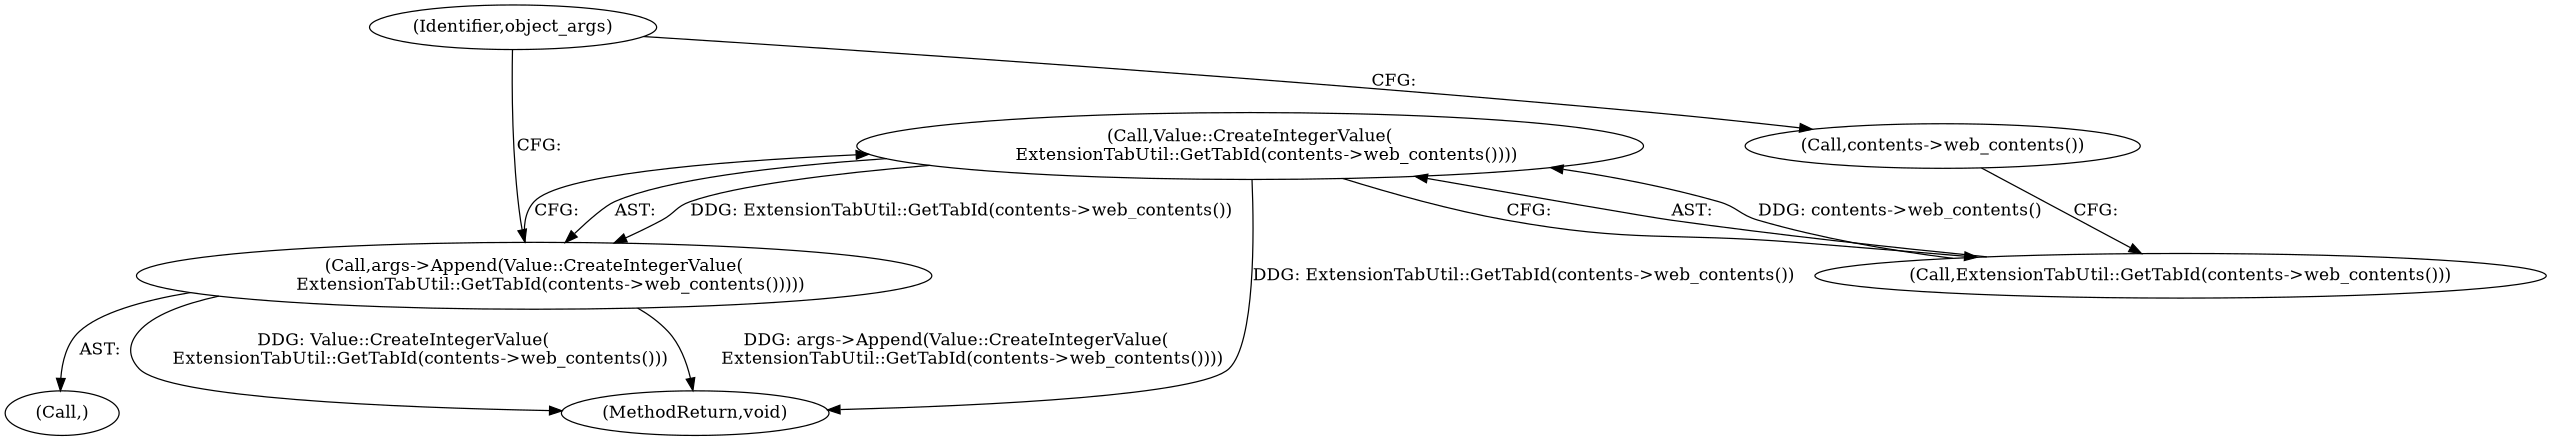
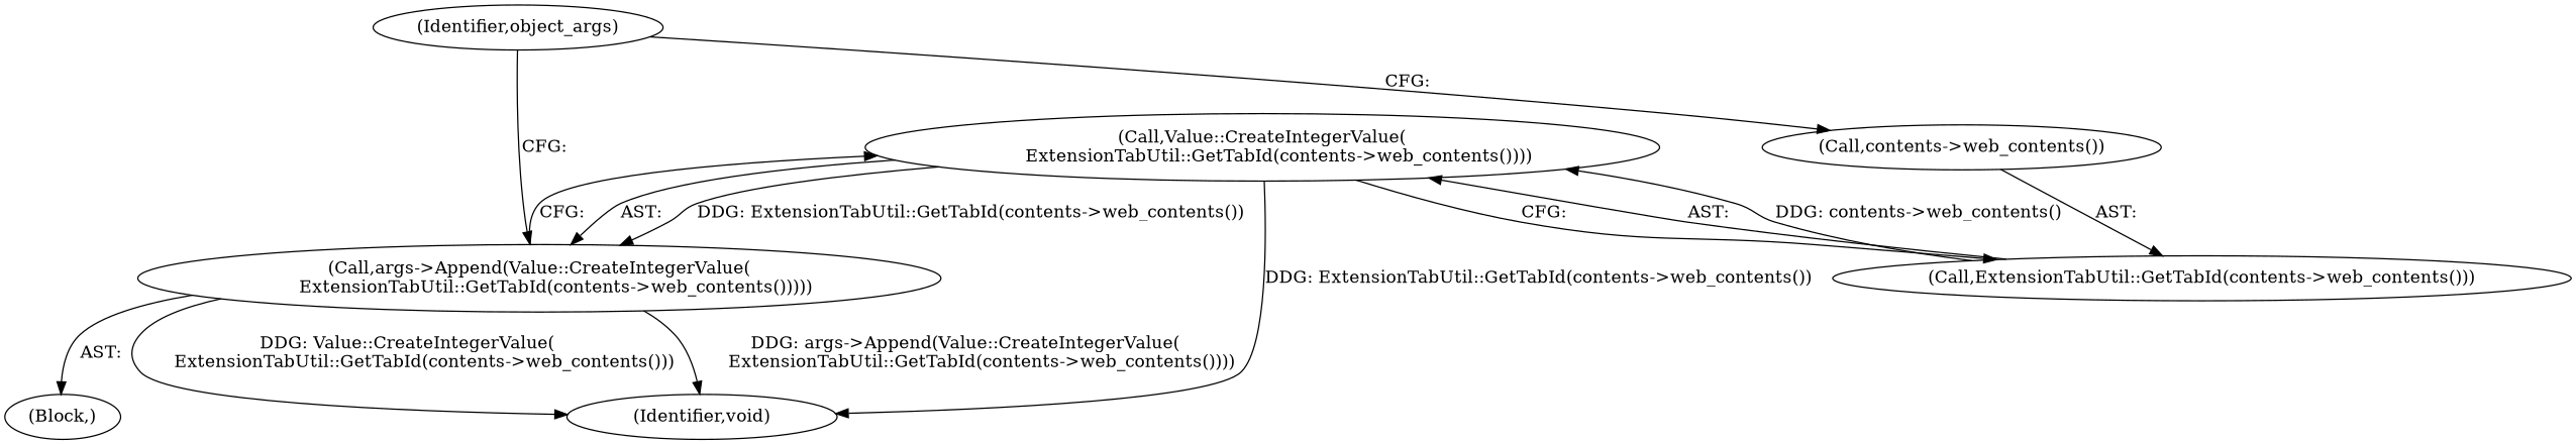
  digraph {
    n1 [label="(Call,Value::CreateIntegerValue(\n      ExtensionTabUtil::GetTabId(contents->web_contents())))"]
    n2 [label="(Call,ExtensionTabUtil::GetTabId(contents->web_contents()))"]
    n3 [label="(Call,args->Append(Value::CreateIntegerValue(\n      ExtensionTabUtil::GetTabId(contents->web_contents()))))"]
-   n4 [label="(MethodReturn,void)"]
-   n5 [label="(Call,)"]
+   n4 [label="(Identifier,void)"]
+   n5 [label="(Block,)"]
    n6 [label="(Call,contents->web_contents())"]
    n7 [label="(Identifier,object_args)"]
    n1 -> n2 [label="CFG: "]
    n1 -> n3 [label="AST: "]
    n1 -> n3 [label="DDG: ExtensionTabUtil::GetTabId(contents->web_contents())"]
    n1 -> n4 [label="DDG: ExtensionTabUtil::GetTabId(contents->web_contents())"]
    n2 -> n1 [label="AST: "]
    n2 -> n1 [label="DDG: contents->web_contents()"]
    n3 -> n1 [label="CFG: "]
    n3 -> n4 [label="DDG: Value::CreateIntegerValue(\n      ExtensionTabUtil::GetTabId(contents->web_contents()))"]
    n3 -> n4 [label="DDG: args->Append(Value::CreateIntegerValue(\n      ExtensionTabUtil::GetTabId(contents->web_contents())))"]
    n3 -> n5 [label="AST: "]
-   n6 -> n2 [label="CFG: "]
+   n6 -> n2 [label="AST: "]
    n7 -> n3 [label="CFG: "]
    n7 -> n6 [label="CFG: "]
  }
